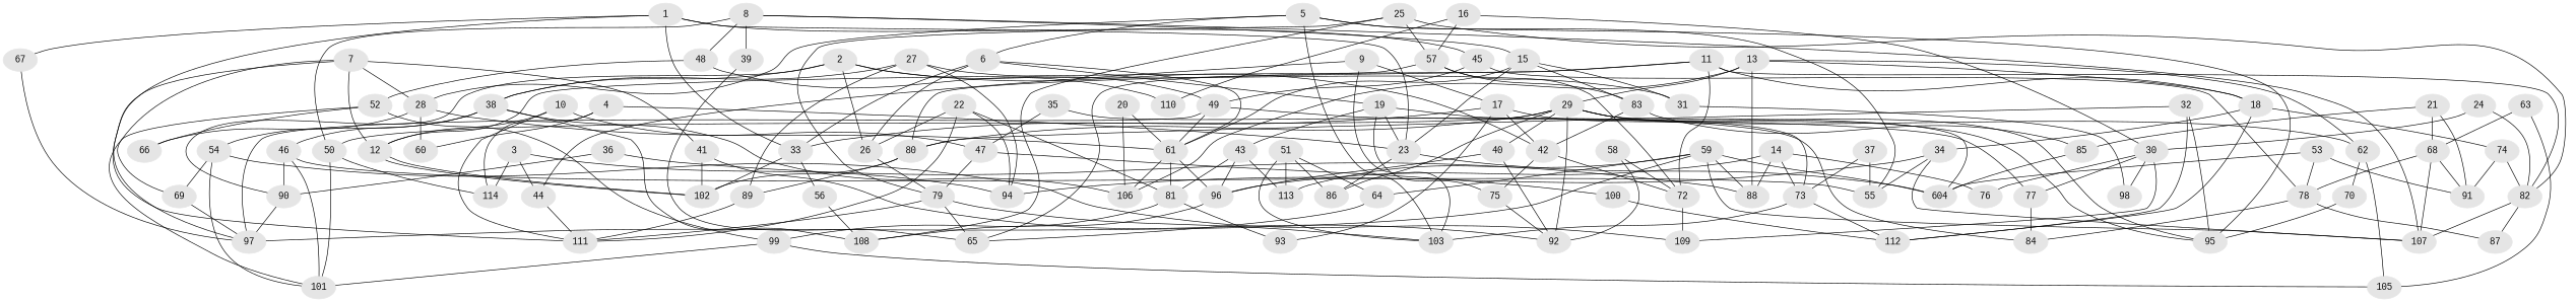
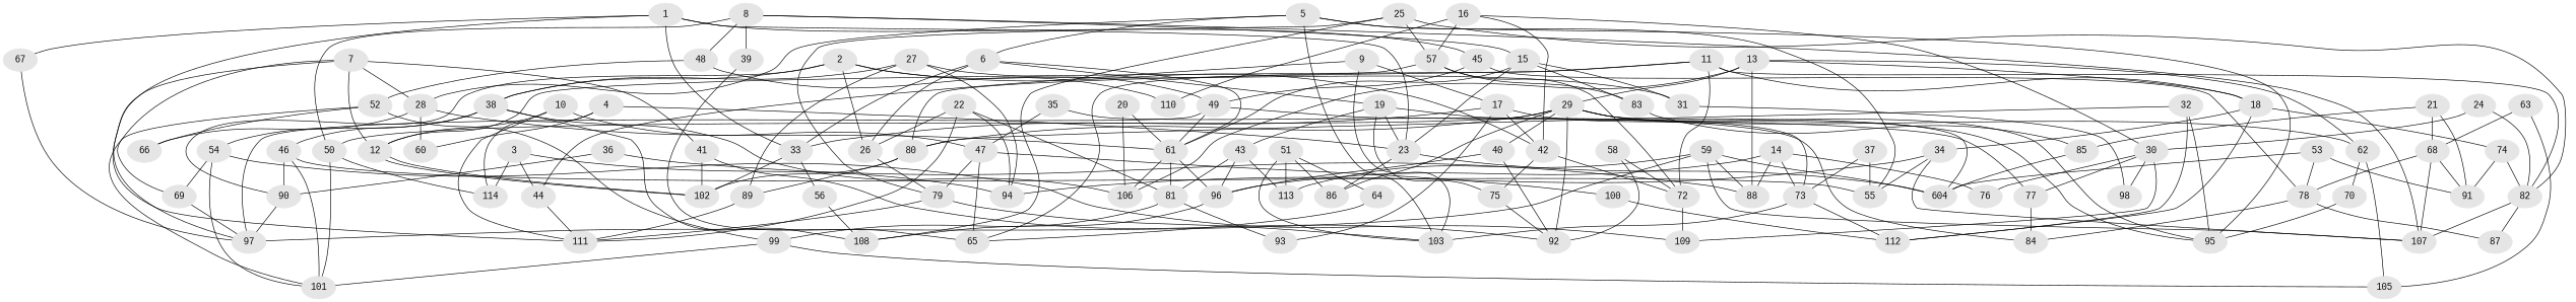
  graph {
    fontname="Liberation Mono"
    node [color=gray90 fontname="Liberation Mono" style=filled]
    edge [fontname="Liberation Mono"]
    1
    23
    33
    45
    67
    111
    86
    n8 [label=604]
    102
    56
    49
    78
    97
    2
    26
    38
    42
    90
    79
    106
    108
    46
    54
    72
    75
    61
    77
    3
    44
    94
    114
    4
    60
    5
    6
    28
    55
    95
    103
    19
    66
    73
    43
    96
    81
    7
    12
    41
    69
    92
    8
    15
    39
    48
    50
    107
    31
    83
    65
    110
    52
    101
    9
    17
    93
    10
    47
    100
    11
    18
    80
    82
    34
    74
    112
    109
    89
    87
    98
    13
    29
    62
    88
    40
    70
    105
    14
    76
    85
    16
    30
    57
    91
    113
    20
    21
    68
    22
    99
    24
    25
    27
    84
    32
    35
    36
    37
    51
    64
    53
    58
    59
    63
    1 -- 23
    1 -- 33
    1 -- 45
    1 -- 67
    1 -- 111
    23 -- 86
    23 -- n8
    33 -- 102
    33 -- 56
    45 -- 49
    45 -- 78
    67 -- 97
    56 -- 108
    49 -- 97
    49 -- 61
    49 -- 77
    78 -- 87
    78 -- 84
    2 -- 49
    2 -- 26
    2 -- 38
    2 -- 42
    2 -- 90
    26 -- 79
    38 -- 106
    38 -- 108
    38 -- 46
    38 -- 54
    42 -- 72
    42 -- 75
    90 -- 97
    79 -- 111
    79 -- 103
    46 -- 90
    46 -- 55
    46 -- 101
    54 -- 69
    54 -- 101
    54 -- 109
    72 -- 109
    75 -- 92
    61 -- 106
    61 -- 96
    61 -- 81
    77 -- 84
    3 -- 44
    3 -- 94
    3 -- 114
    44 -- 111
    4 -- 23
    4 -- 114
    4 -- 60
    5 -- 6
    5 -- 28
    5 -- 55
    5 -- 95
    5 -- 103
    6 -- 33
    6 -- 26
    6 -- 61
    6 -- 19
    28 -- 61
    28 -- 60
    28 -- 66
    19 -- 23
    19 -- 75
    19 -- 73
    19 -- 43
    73 -- 103
    73 -- 112
    43 -- 96
    43 -- 81
    43 -- 113
    96 -- 108
    81 -- 93
    81 -- 99
    7 -- 97
    7 -- 28
    7 -- 12
    7 -- 41
    7 -- 69
    12 -- 102
    12 -- 102
    41 -- 102
    41 -- 92
    69 -- 97
    8 -- 15
    8 -- 39
    8 -- 48
    8 -- 50
    8 -- 107
    15 -- 23
    15 -- 61
    15 -- 31
    15 -- 83
    39 -- 65
    48 -- 110
    48 -- 52
    50 -- 114
    50 -- 101
    31 -- 98
    83 -- 85
    52 -- 66
    52 -- 101
    52 -- 99
    9 -- 44
    9 -- 103
    9 -- 17
    17 -- 33
    17 -- 42
    17 -- 95
    17 -- 93
    10 -- 111
    10 -- 12
    10 -- 47
    47 -- 79
-   79 -- 65
+   47 -- 65
    47 -- 100
    100 -- 112
    11 -- 72
    11 -- 12
    11 -- 18
    11 -- 80
    11 -- 82
    18 -- 34
    18 -- 74
    18 -- 112
    80 -- 102
    80 -- 89
    82 -- 107
    82 -- 87
    34 -- 94
    34 -- 55
    34 -- 107
    74 -- 82
    74 -- 91
    89 -- 111
    13 -- 106
    13 -- 18
    13 -- 29
    13 -- 62
    13 -- 88
    29 -- 86
    29 -- n8
    29 -- 95
    29 -- 92
    29 -- 50
    29 -- 80
    29 -- 62
    29 -- 40
    62 -- 70
    62 -- 105
    40 -- 96
    40 -- 92
    70 -- 95
    14 -- 73
    14 -- 96
    14 -- 88
    14 -- 76
    85 -- n8
-   83 -- 42
+   16 -- 42
    16 -- 110
    16 -- 30
    16 -- 57
    30 -- 77
    30 -- 109
    30 -- 98
    30 -- 76
    57 -- 72
    57 -- 83
    57 -- 65
    20 -- 106
    20 -- 61
    21 -- 85
    21 -- 91
    21 -- 68
    68 -- 78
    68 -- 107
    68 -- 91
    22 -- 111
    22 -- 26
    22 -- 94
    22 -- 81
    99 -- 101
    99 -- 105
    24 -- 82
    24 -- 30
    25 -- 79
    25 -- 108
    25 -- 82
    25 -- 57
    27 -- 38
    27 -- 94
    27 -- 31
    27 -- 89
    32 -- 95
    32 -- 80
    32 -- 112
    35 -- 47
    35 -- 84
    36 -- 90
    36 -- 88
    37 -- 55
    37 -- 73
    51 -- 86
    51 -- 103
    51 -- 113
    51 -- 64
    64 -- 65
    53 -- n8
    53 -- 78
    53 -- 91
    58 -- 72
    58 -- 92
    59 -- n8
    59 -- 97
    59 -- 107
    59 -- 88
    59 -- 113
-   59 -- 64
    63 -- 105
    63 -- 68
  }
